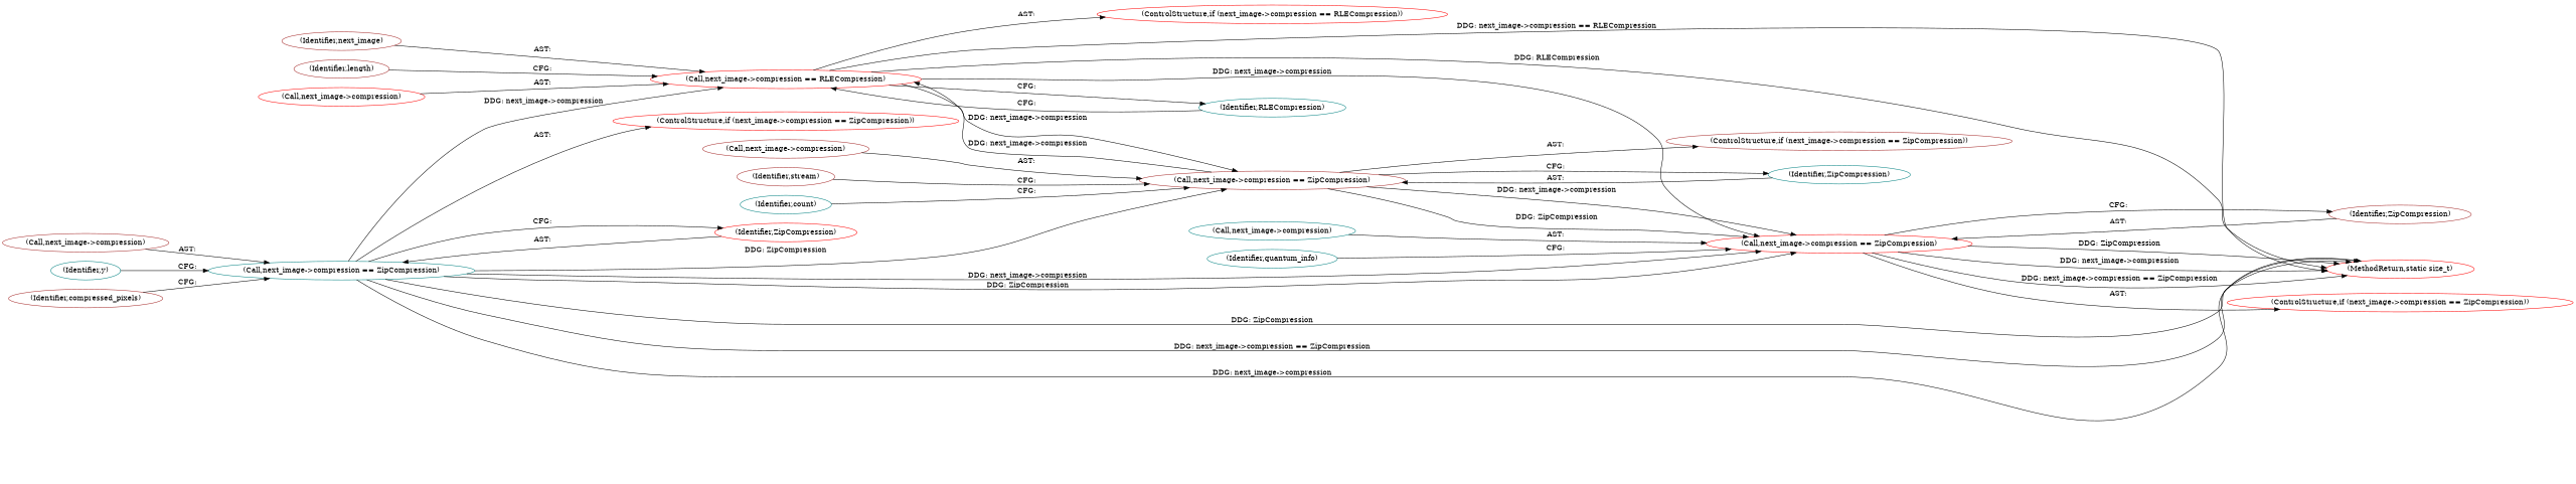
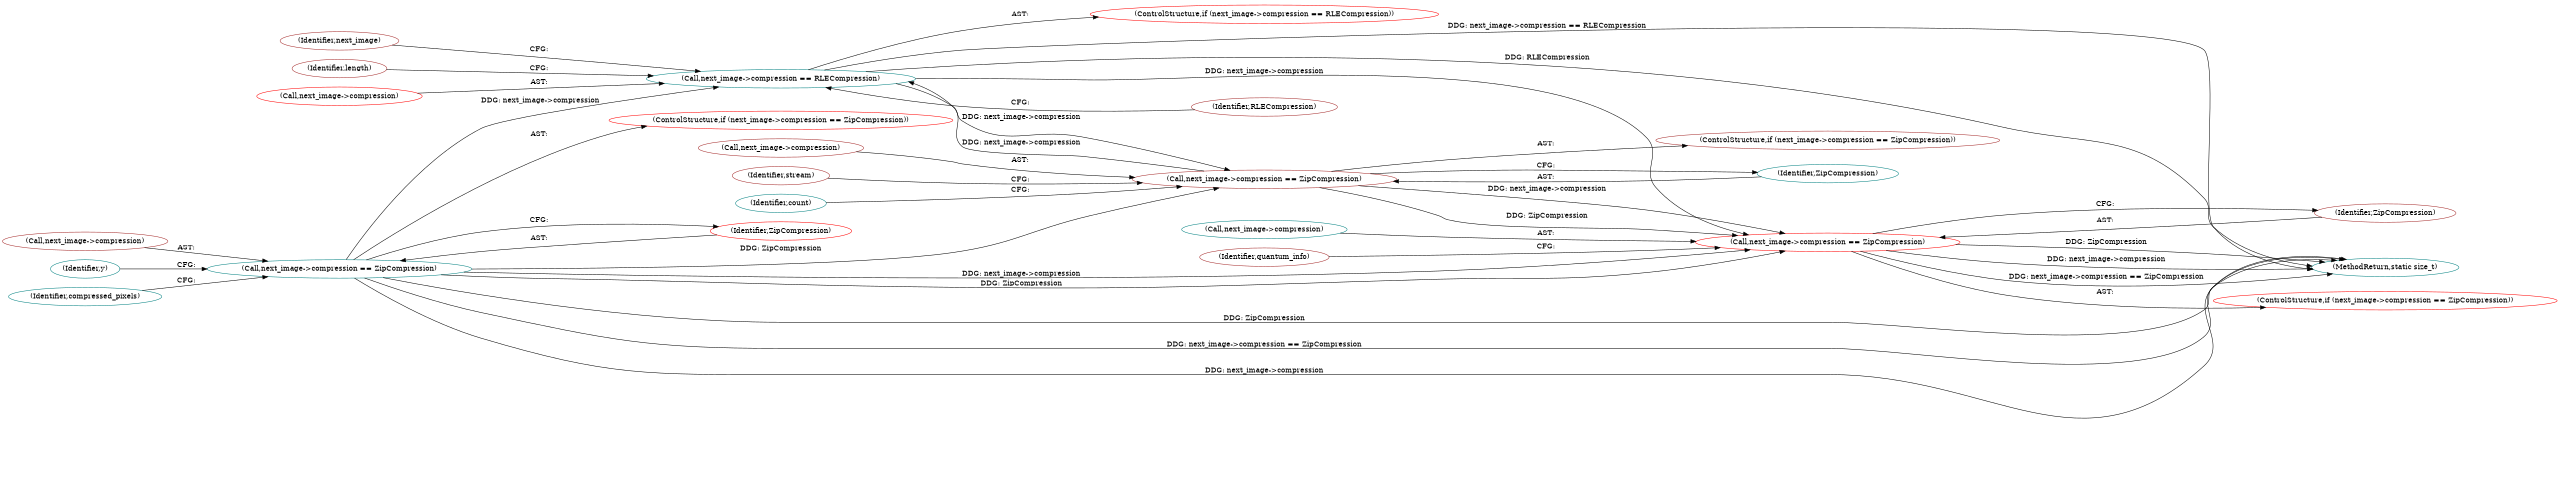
  digraph {
    rankdir=LR
    node [color=brown]
-   n1 [color=red label="(Call,next_image->compression == RLECompression)"]
+   n1 [color=teal label="(Call,next_image->compression == RLECompression)"]
    n2 [label="(Call,next_image->compression == ZipCompression)"]
    n3 [color=red label="(Call,next_image->compression == ZipCompression)"]
-   n4 [color=red label="(MethodReturn,static size_t)"]
-   n5 [color=teal label="(Identifier,RLECompression)"]
+   n4 [color=teal label="(MethodReturn,static size_t)"]
+   n5 [label="(Identifier,RLECompression)"]
    n6 [color=red label="(ControlStructure,if (next_image->compression == RLECompression))"]
    n7 [label="(ControlStructure,if (next_image->compression == ZipCompression))"]
    n8 [color=teal label="(Identifier,ZipCompression)"]
    n9 [label="(Identifier,ZipCompression)"]
    n10 [color=red label="(ControlStructure,if (next_image->compression == ZipCompression))"]
    n11 [color=teal label="(Call,next_image->compression == ZipCompression)"]
    n12 [color=red label="(ControlStructure,if (next_image->compression == ZipCompression))"]
    n13 [color=red label="(Identifier,ZipCompression)"]
    n14 [label="(Call,next_image->compression)"]
    n15 [color=teal label="(Call,next_image->compression)"]
    n16 [label="(Identifier,next_image)"]
    n17 [label="(Identifier,length)"]
    n18 [label="(Call,next_image->compression)"]
    n19 [color=teal label="(Identifier,y)"]
-   n20 [color=teal label="(Identifier,quantum_info)"]
+   n20 [label="(Identifier,quantum_info)"]
    n21 [color=red label="(Call,next_image->compression)"]
-   n22 [label="(Identifier,compressed_pixels)"]
+   n22 [color=teal label="(Identifier,compressed_pixels)"]
    n23 [label="(Identifier,stream)"]
    n24 [color=teal label="(Identifier,count)"]
    n1 -> n2 [label="DDG: next_image->compression"]
    n1 -> n3 [label="DDG: next_image->compression"]
    n1 -> n4 [label="DDG: next_image->compression == RLECompression"]
    n1 -> n4 [label="DDG: RLECompression"]
-   n1 -> n5 [label="CFG: "]
    n1 -> n6 [label="AST: "]
    n2 -> n1 [label="DDG: next_image->compression"]
    n2 -> n3 [label="DDG: next_image->compression"]
    n2 -> n3 [label="DDG: ZipCompression"]
    n2 -> n7 [label="AST: "]
    n2 -> n8 [label="CFG: "]
    n3 -> n4 [label="DDG: next_image->compression == ZipCompression"]
    n3 -> n4 [label="DDG: ZipCompression"]
    n3 -> n4 [label="DDG: next_image->compression"]
    n3 -> n9 [label="CFG: "]
    n3 -> n10 [label="AST: "]
    n5 -> n1 [label="CFG: "]
    n8 -> n2 [label="AST: "]
    n9 -> n3 [label="AST: "]
    n11 -> n1 [label="DDG: next_image->compression"]
    n11 -> n2 [label="DDG: ZipCompression"]
    n11 -> n3 [label="DDG: next_image->compression"]
    n11 -> n3 [label="DDG: ZipCompression"]
    n11 -> n4 [label="DDG: ZipCompression"]
    n11 -> n4 [label="DDG: next_image->compression == ZipCompression"]
    n11 -> n4 [label="DDG: next_image->compression"]
    n11 -> n12 [label="AST: "]
    n11 -> n13 [label="CFG: "]
    n13 -> n11 [label="AST: "]
    n14 -> n2 [label="AST: "]
    n15 -> n3 [label="AST: "]
-   n16 -> n1 [label="AST: "]
+   n16 -> n1 [label="CFG: "]
    n17 -> n1 [label="CFG: "]
    n18 -> n11 [label="AST: "]
    n19 -> n11 [label="CFG: "]
    n20 -> n3 [label="CFG: "]
    n21 -> n1 [label="AST: "]
    n22 -> n11 [label="CFG: "]
    n23 -> n2 [label="CFG: "]
    n24 -> n2 [label="CFG: "]
  }
